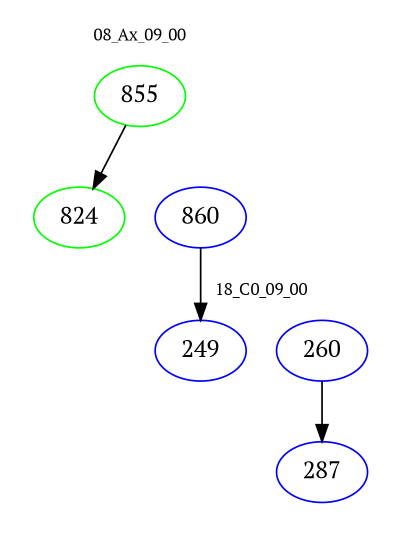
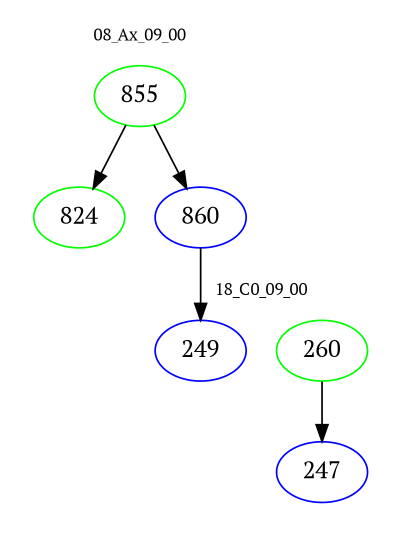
  digraph {
    fontname="PT Serif"
    node [color=green fontname="PT Serif"]
    edge [color=black fontname="PT Serif"]
    n1 [label=855]
    n2 [label=824]
    n3 [color=blue label=860]
-   n4 [color=blue label=260]
-   n5 [color=blue label=287]
+   n4 [label=260]
+   n5 [color=blue label=247]
    n6 [color=blue label=249]
    subgraph cluster_1 {
      color=white
      fontsize=10
      label="08_Ax_09_00"
      n1
      n2
      n3
    }
    subgraph cluster_2 {
      color=white
      fontsize=10
      label="18_C0_09_00"
      n4
      n5
      n6
    }
    n1 -> n2
+   n1 -> n3
    n3 -> n6
    n4 -> n5
  }
